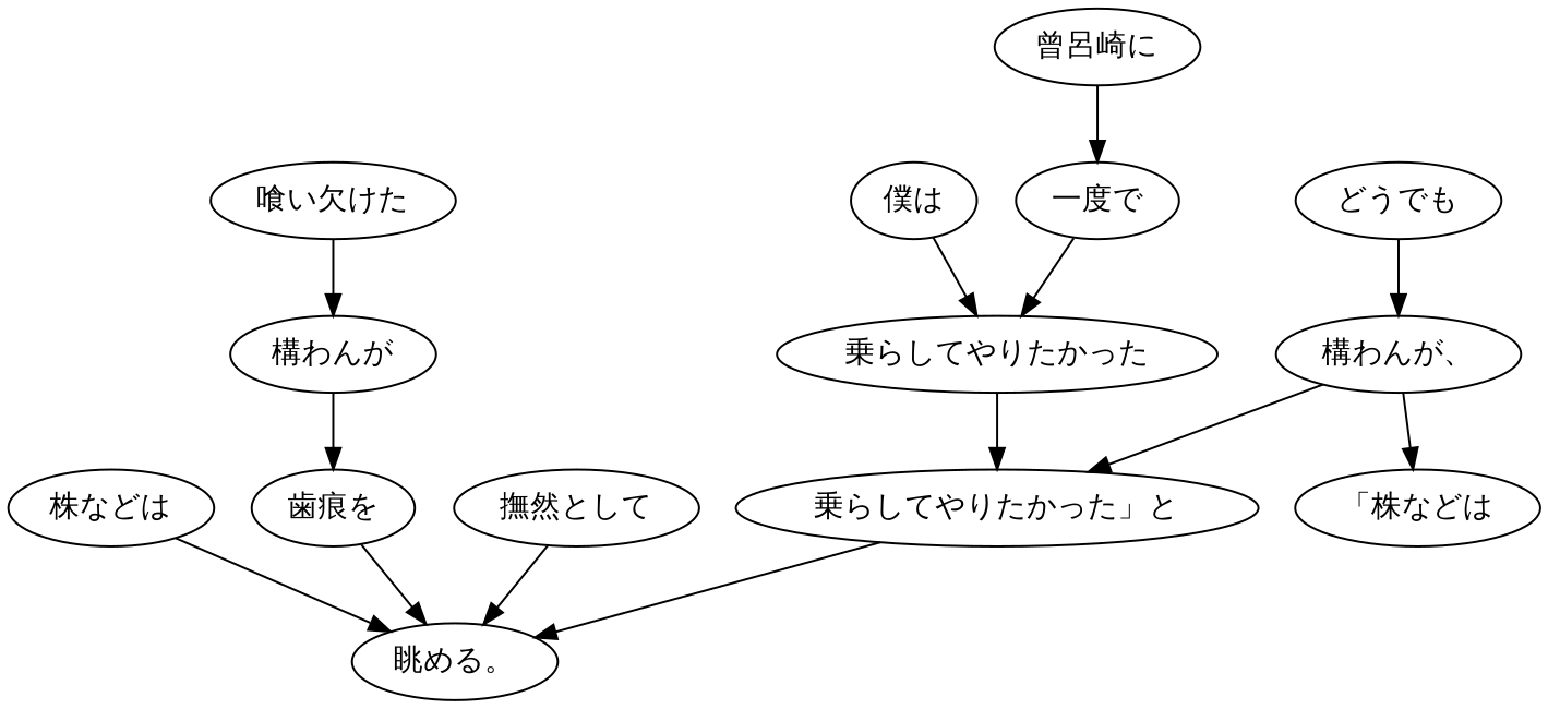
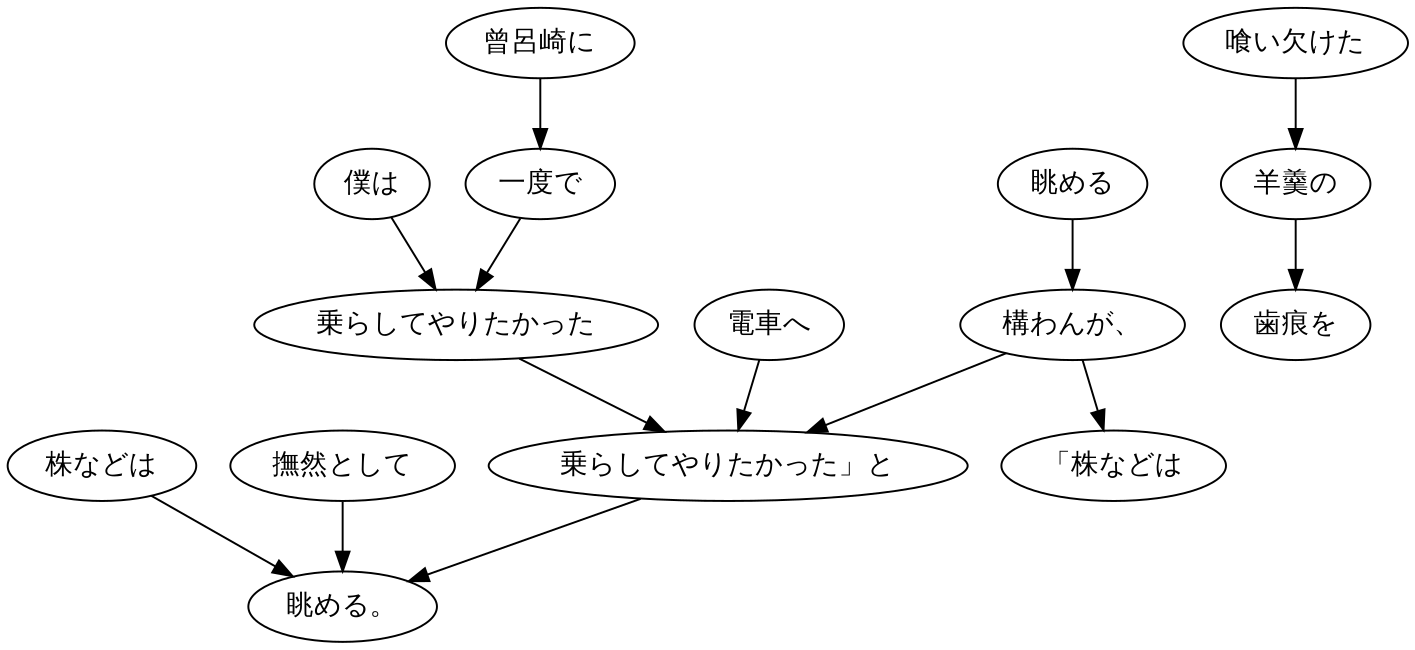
  digraph {
    fontname="Courier Prime"
    node [fontname="Courier Prime"]
    edge [fontname="Courier Prime"]
    n1 [label="「株などは"]
    n2 [label="構わんが、"]
    n3 [label="乗らしてやりたかった」と"]
-   n4 [label="どうでも"]
+   n4 [label="眺める"]
    n5 [label="眺める。"]
    n6 [label="僕は"]
    n7 [label="乗らしてやりたかった"]
    n8 [label="曾呂崎に"]
    n9 [label="一度で"]
+   n10 [label="電車へ"]
    n11 [label="株などは"]
    n12 [label="喰い欠けた"]
-   n13 [label="構わんが"]
+   n13 [label="羊羹の"]
    n14 [label="歯痕を"]
    n15 [label="撫然として"]
    n2 -> n1
    n2 -> n3
    n3 -> n5
    n4 -> n2
    n6 -> n7
    n7 -> n3
    n8 -> n9
    n9 -> n7
+   n10 -> n3
    n11 -> n5
    n12 -> n13
    n13 -> n14
-   n14 -> n5
    n15 -> n5
  }
